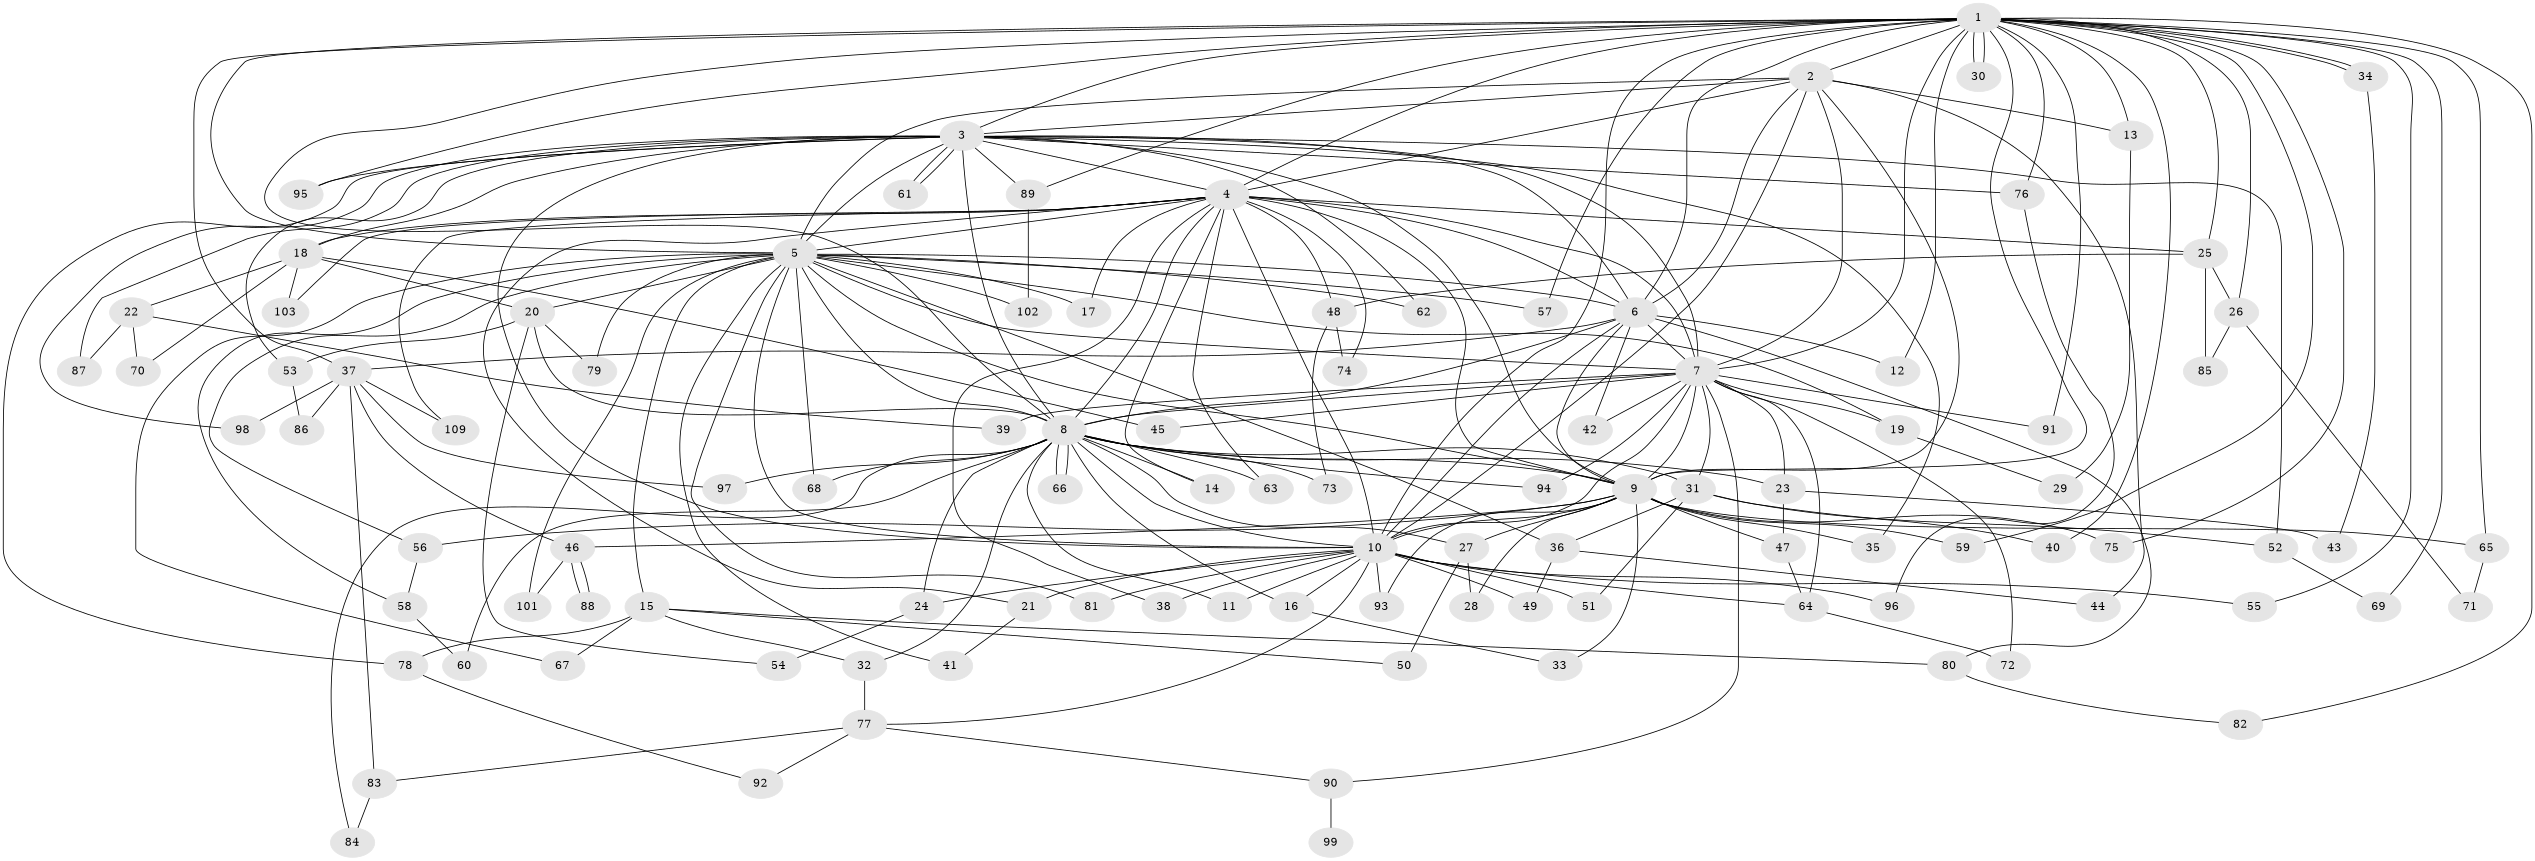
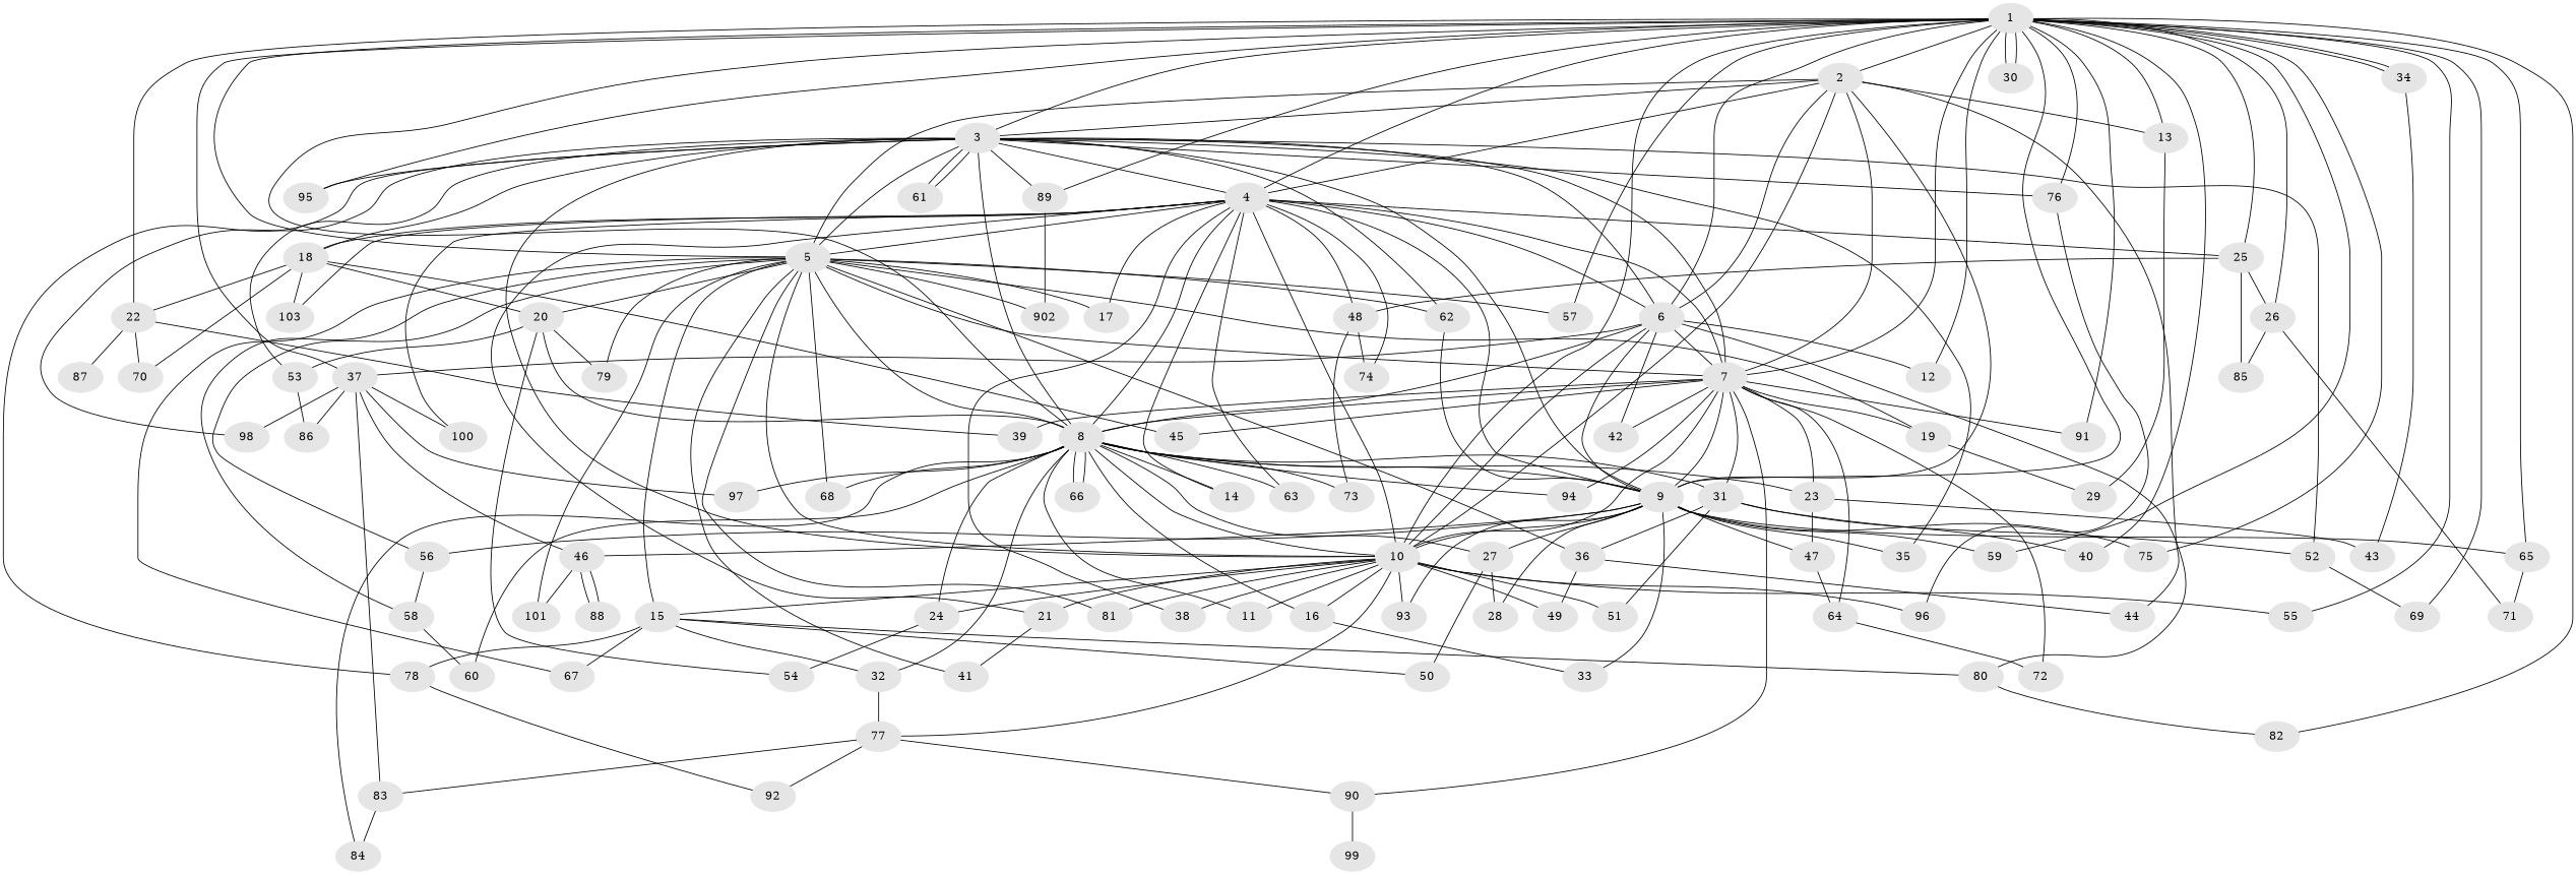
  graph {
    node [color=gray90 style=filled]
    1
    2
    3
    4
    5
    6
    7
    8
    9
    10
    12
    13
    22
    25
    26
    30
    34
    37
    40
    55
    57
    59
    65
    69
    75
    76
    82
    89
    91
    95
    44
    18
    35
    52
    53
    61
    62
    78
    87
    98
    14
    17
    21
    38
    48
    63
    74
-   100 [label=109]
+   100
    103
    15
    19
    20
    36
    41
    56
    58
    67
    68
    79
    81
    101
-   102
+   102 [label=902]
    42
    80
    23
    31
    39
    45
    64
    72
    90
    94
    11
    16
    24
    27
    32
    60
    66
    73
    84
    97
    28
    33
    46
    47
    93
    49
    51
    77
    96
    29
    70
    85
    71
    43
    83
    86
    92
    50
    54
    99
    88
    1 -- 2
    1 -- 3
    1 -- 4
    1 -- 5
    1 -- 6
    1 -- 7
    1 -- 8
    1 -- 9
    1 -- 10
    1 -- 12
    1 -- 13
+   1 -- 22
    1 -- 25
    1 -- 26
    1 -- 30
    1 -- 30
    1 -- 34
    1 -- 34
    1 -- 37
    1 -- 40
    1 -- 55
    1 -- 57
    1 -- 59
    1 -- 65
    1 -- 69
    1 -- 75
    1 -- 76
    1 -- 82
    1 -- 89
    1 -- 91
    1 -- 95
    2 -- 3
    2 -- 4
    2 -- 5
    2 -- 6
    2 -- 7
    2 -- 9
    2 -- 10
    2 -- 13
    2 -- 44
    3 -- 4
    3 -- 5
    3 -- 6
    3 -- 7
    3 -- 8
    3 -- 9
    3 -- 10
    3 -- 76
    3 -- 89
    3 -- 95
    3 -- 18
    3 -- 35
    3 -- 52
    3 -- 53
    3 -- 61
    3 -- 61
    3 -- 62
    3 -- 78
-   3 -- 87
    3 -- 98
    4 -- 5
    4 -- 6
    4 -- 7
    4 -- 8
    4 -- 9
    4 -- 10
    4 -- 25
    4 -- 18
    4 -- 14
    4 -- 17
    4 -- 21
    4 -- 38
    4 -- 48
    4 -- 63
    4 -- 74
    4 -- 100
    4 -- 103
-   5 -- 6
    5 -- 7
    5 -- 8
-   5 -- 9
+   62 -- 9
    5 -- 10
    5 -- 57
    5 -- 62
    5 -- 17
    5 -- 15
    5 -- 19
    5 -- 20
    5 -- 36
    5 -- 41
    5 -- 56
    5 -- 58
    5 -- 67
    5 -- 68
    5 -- 79
    5 -- 81
    5 -- 101
    5 -- 102
    6 -- 7
    6 -- 8
    6 -- 9
    6 -- 10
    6 -- 12
    6 -- 37
    6 -- 42
    6 -- 80
    7 -- 8
    7 -- 9
    7 -- 10
    7 -- 91
    7 -- 19
    7 -- 42
    7 -- 23
    7 -- 31
    7 -- 39
    7 -- 45
    7 -- 64
    7 -- 72
    7 -- 90
    7 -- 94
    8 -- 9
    8 -- 10
    8 -- 14
    8 -- 63
    8 -- 68
    8 -- 23
    8 -- 31
    8 -- 94
    8 -- 11
    8 -- 16
    8 -- 24
    8 -- 27
    8 -- 32
    8 -- 60
    8 -- 66
    8 -- 66
    8 -- 73
    8 -- 84
    8 -- 97
    9 -- 10
    9 -- 59
    9 -- 65
    9 -- 75
    9 -- 35
    9 -- 56
    9 -- 27
    9 -- 28
    9 -- 33
    9 -- 46
    9 -- 47
    9 -- 93
    10 -- 55
    10 -- 21
    10 -- 38
-   10 -- 64
+   10 -- 15
    10 -- 81
    10 -- 11
    10 -- 16
    10 -- 24
    10 -- 93
    10 -- 49
    10 -- 51
    10 -- 77
    10 -- 96
    13 -- 29
    22 -- 87
    22 -- 39
    22 -- 70
    25 -- 26
    25 -- 48
    25 -- 85
    26 -- 85
    26 -- 71
    34 -- 43
    37 -- 98
    37 -- 100
    37 -- 97
    37 -- 46
    37 -- 83
    37 -- 86
    65 -- 71
    76 -- 96
    89 -- 102
    18 -- 22
    18 -- 103
    18 -- 20
    18 -- 45
    18 -- 70
    52 -- 69
    53 -- 86
    78 -- 92
    21 -- 41
    48 -- 74
    48 -- 73
    15 -- 78
    15 -- 67
    15 -- 80
    15 -- 32
    15 -- 50
    19 -- 29
    20 -- 8
    20 -- 53
    20 -- 79
    20 -- 54
    36 -- 44
    36 -- 49
    56 -- 58
    58 -- 60
    80 -- 82
    23 -- 47
    23 -- 43
    31 -- 40
    31 -- 52
    31 -- 36
    31 -- 51
    64 -- 72
    90 -- 99
    16 -- 33
    24 -- 54
    27 -- 28
    27 -- 50
    32 -- 77
    46 -- 101
    46 -- 88
    46 -- 88
    47 -- 64
    77 -- 90
    77 -- 83
    77 -- 92
    83 -- 84
  }
